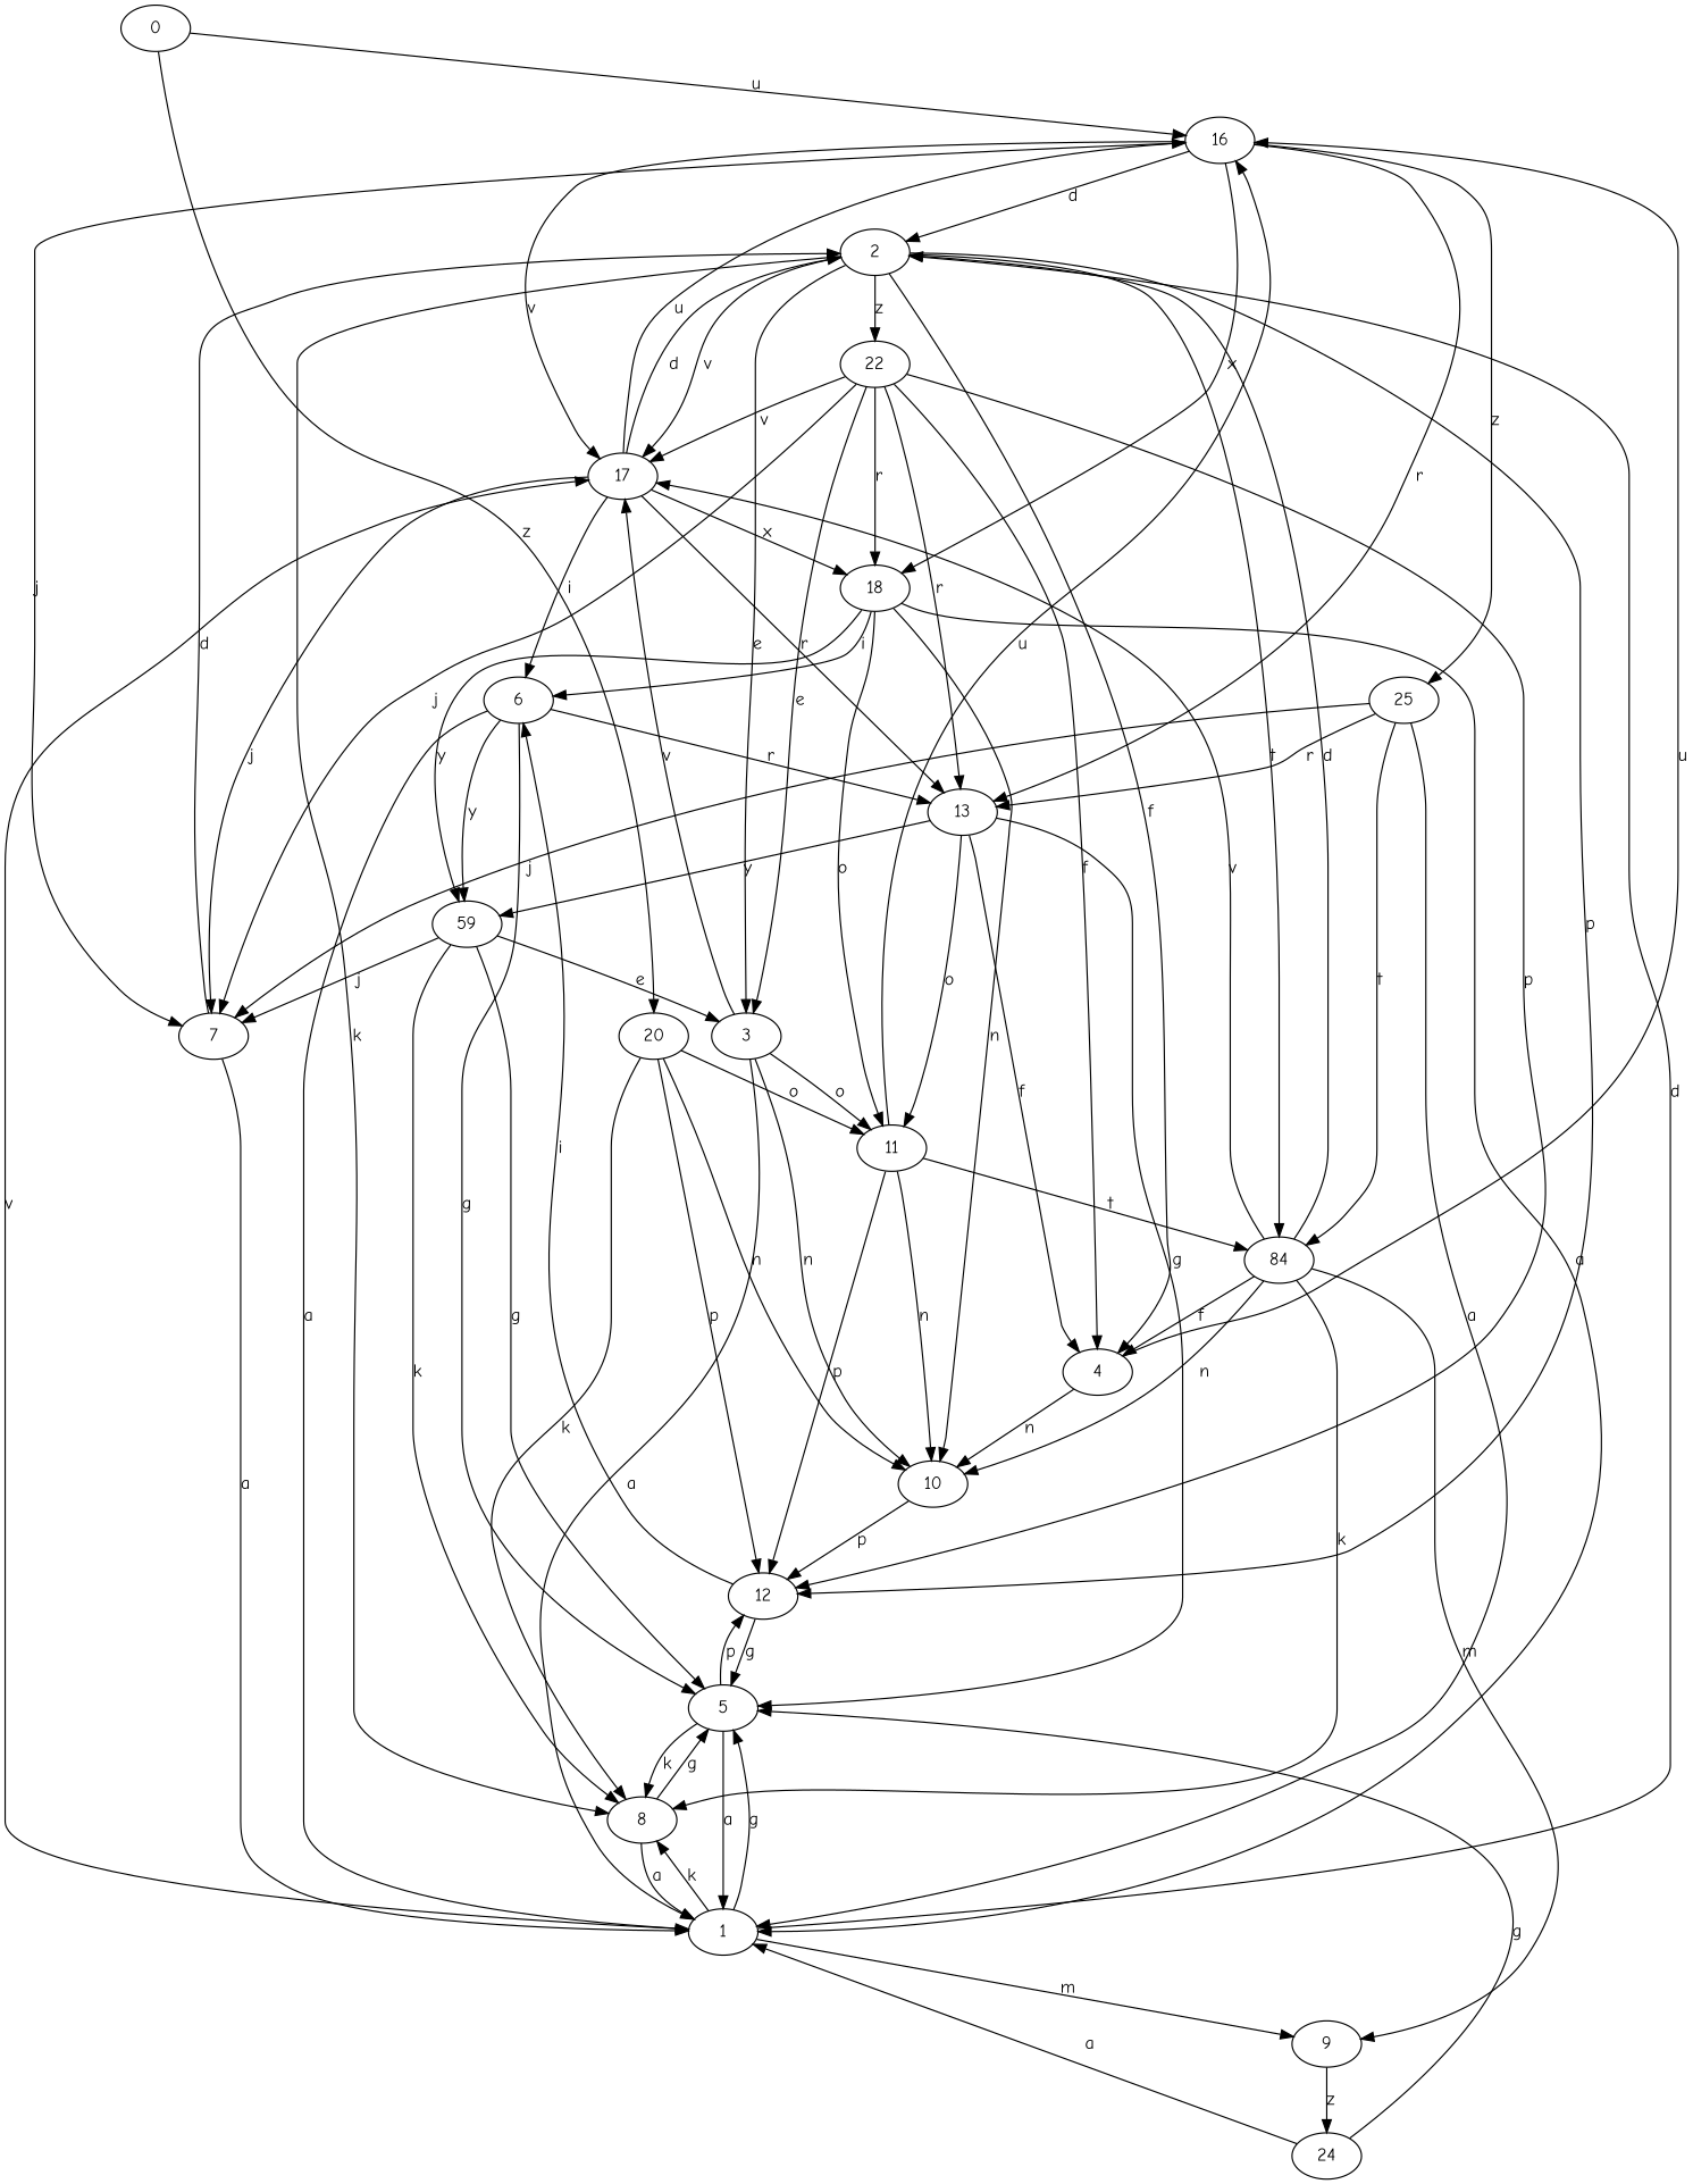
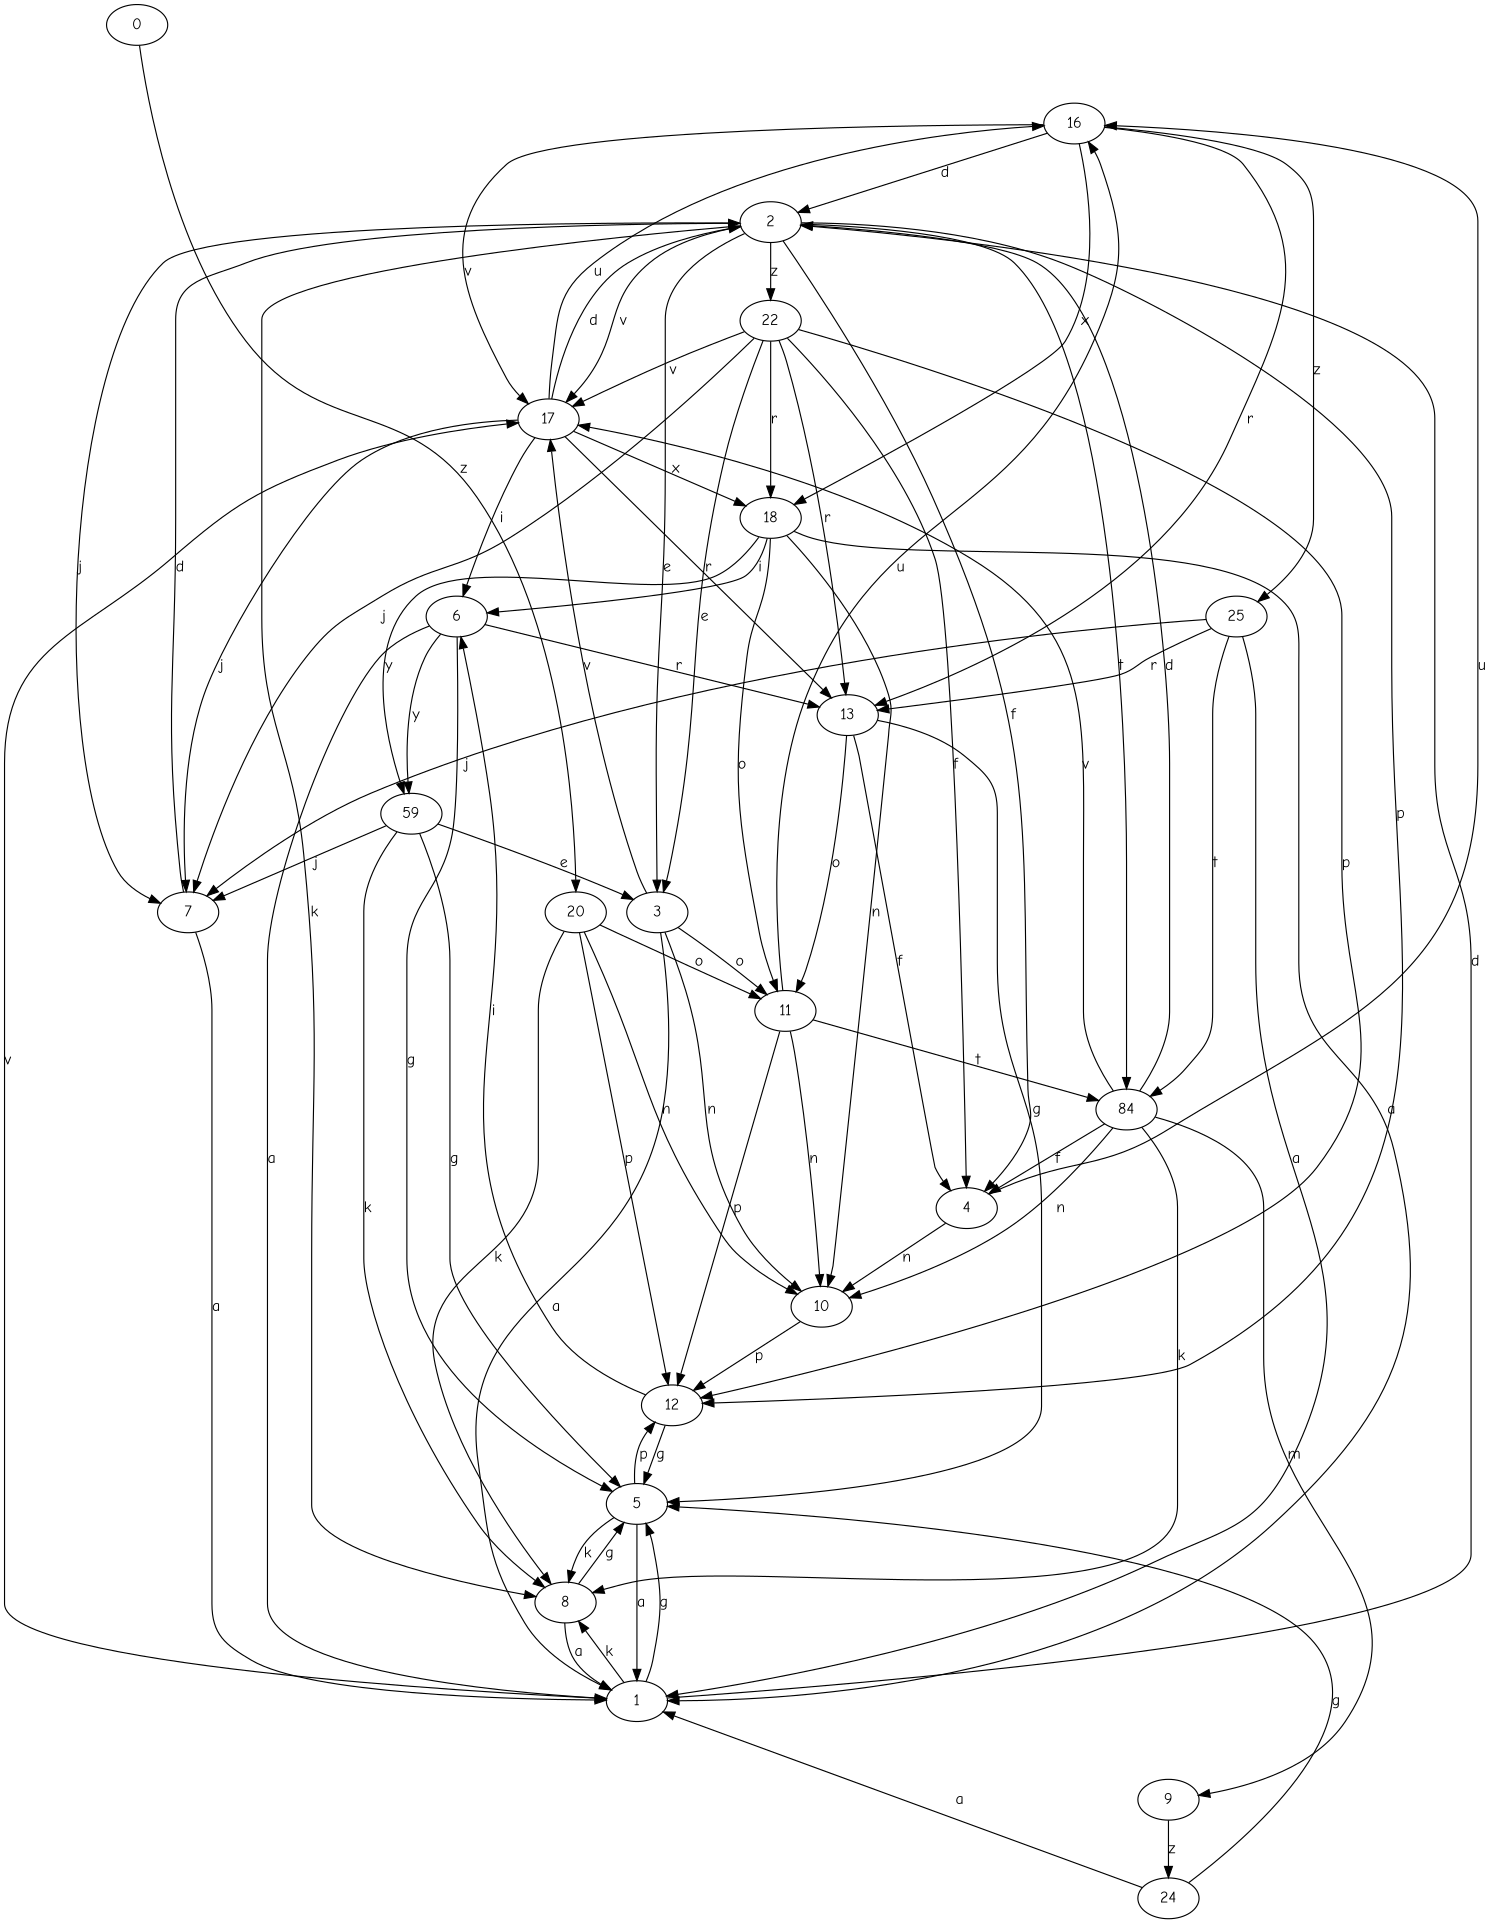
  strict digraph {
    fontname="Comic Neue"
    node [fontname="Comic Neue"]
    edge [fontname="Comic Neue"]
    0
    16
    20
    2
    13
    17
    18
    25
    8
    12
    10
    11
    1
    5
    9
    3
    4
    7
    n19 [label=84]
    22
    24
    n22 [label=59]
    6
-   0 -> 16 [label=u]
    0 -> 20 [label=z]
    16 -> 2 [label=d]
    16 -> 13 [label=r]
    16 -> 17 [label=v]
    16 -> 18 [label=x]
    16 -> 25 [label=z]
    20 -> 8 [label=k]
    20 -> 12 [label=p]
    20 -> 10 [label=n]
    20 -> 11 [label=o]
    2 -> 17 [label=v]
    2 -> 8 [label=k]
    2 -> 12 [label=p]
    2 -> 3 [label=e]
    2 -> 4 [label=f]
-   16 -> 7 [label=j]
+   2 -> 7 [label=j]
    2 -> n19 [label=t]
    2 -> 22 [label=z]
    13 -> 11 [label=o]
    13 -> 5 [label=g]
    13 -> 4 [label=f]
-   13 -> n22 [label=y]
    17 -> 16 [label=u]
    17 -> 2 [label=d]
    17 -> 13 [label=r]
    17 -> 18 [label=x]
    17 -> 7 [label=j]
    17 -> 6 [label=i]
    18 -> 10 [label=n]
    18 -> 11 [label=o]
    18 -> 1 [label=a]
    18 -> n22 [label=y]
    18 -> 6 [label=i]
    25 -> 13 [label=r]
    25 -> 1 [label=a]
    25 -> 7 [label=j]
    25 -> n19 [label=t]
    8 -> 1 [label=a]
    8 -> 5 [label=g]
    12 -> 5 [label=g]
    12 -> 6 [label=i]
    10 -> 12 [label=p]
    11 -> 16 [label=u]
    11 -> 12 [label=p]
    11 -> 10 [label=n]
    11 -> n19 [label=t]
    1 -> 2 [label=d]
    1 -> 17 [label=v]
    1 -> 8 [label=k]
    1 -> 5 [label=g]
-   1 -> 9 [label=m]
    5 -> 8 [label=k]
    5 -> 12 [label=p]
    5 -> 1 [label=a]
    9 -> 24 [label=z]
    3 -> 17 [label=v]
    3 -> 10 [label=n]
    3 -> 11 [label=o]
    3 -> 1 [label=a]
    4 -> 16 [label=u]
    4 -> 10 [label=n]
    7 -> 2 [label=d]
    7 -> 1 [label=a]
    n19 -> 2 [label=d]
    n19 -> 17 [label=v]
    n19 -> 8 [label=k]
    n19 -> 10 [label=n]
    n19 -> 9 [label=m]
    n19 -> 4 [label=f]
    22 -> 13 [label=r]
    22 -> 17 [label=v]
    22 -> 18 [label=r]
    22 -> 12 [label=p]
    22 -> 3 [label=e]
    22 -> 4 [label=f]
    22 -> 7 [label=j]
    24 -> 1 [label=a]
    24 -> 5 [label=g]
    n22 -> 8 [label=k]
    n22 -> 5 [label=g]
    n22 -> 3 [label=e]
    n22 -> 7 [label=j]
    6 -> 13 [label=r]
    6 -> 1 [label=a]
    6 -> 5 [label=g]
    6 -> n22 [label=y]
  }
